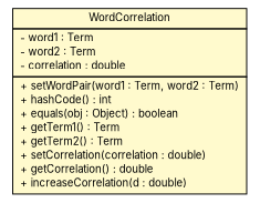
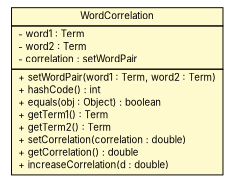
  digraph {
    nodesep=0.25
    ranksep=0.5
    fontname=Inter
-   n1 [fontcolor=black fontname=Inter fontsize=10.0 label=<<table title="tud.iir.classification.WordCorrelation" border="0" cellborder="1" cellspacing="0" cellpadding="2" port="p" bgcolor="lemonChiffon" href="./WordCorrelation.html"> 		<tr><td><table border="0" cellspacing="0" cellpadding="1"> <tr><td align="center" balign="center"> WordCorrelation </td></tr> 		</table></td></tr> 		<tr><td><table border="0" cellspacing="0" cellpadding="1"> <tr><td align="left" balign="left"> - word1 : Term </td></tr> <tr><td align="left" balign="left"> - word2 : Term </td></tr> <tr><td align="left" balign="left"> - correlation : double </td></tr> 		</table></td></tr> 		<tr><td><table border="0" cellspacing="0" cellpadding="1"> <tr><td align="left" balign="left"> + setWordPair(word1 : Term, word2 : Term) </td></tr> <tr><td align="left" balign="left"> + hashCode() : int </td></tr> <tr><td align="left" balign="left"> + equals(obj : Object) : boolean </td></tr> <tr><td align="left" balign="left"> + getTerm1() : Term </td></tr> <tr><td align="left" balign="left"> + getTerm2() : Term </td></tr> <tr><td align="left" balign="left"> + setCorrelation(correlation : double) </td></tr> <tr><td align="left" balign="left"> + getCorrelation() : double </td></tr> <tr><td align="left" balign="left"> + increaseCorrelation(d : double) </td></tr> 		</table></td></tr> 		</table>> shape=plaintext]
+   n1 [fontcolor=black fontname=Inter fontsize=10.0 label=<<table title="tud.iir.classification.WordCorrelation" border="0" cellborder="1" cellspacing="0" cellpadding="2" port="p" bgcolor="lemonChiffon" href="./WordCorrelation.html"> 		<tr><td><table border="0" cellspacing="0" cellpadding="1"> <tr><td align="center" balign="center"> WordCorrelation </td></tr> 		</table></td></tr> 		<tr><td><table border="0" cellspacing="0" cellpadding="1"> <tr><td align="left" balign="left"> - word1 : Term </td></tr> <tr><td align="left" balign="left"> - word2 : Term </td></tr> <tr><td align="left" balign="left"> - correlation : setWordPair </td></tr> 		</table></td></tr> 		<tr><td><table border="0" cellspacing="0" cellpadding="1"> <tr><td align="left" balign="left"> + setWordPair(word1 : Term, word2 : Term) </td></tr> <tr><td align="left" balign="left"> + hashCode() : int </td></tr> <tr><td align="left" balign="left"> + equals(obj : Object) : boolean </td></tr> <tr><td align="left" balign="left"> + getTerm1() : Term </td></tr> <tr><td align="left" balign="left"> + getTerm2() : Term </td></tr> <tr><td align="left" balign="left"> + setCorrelation(correlation : double) </td></tr> <tr><td align="left" balign="left"> + getCorrelation() : double </td></tr> <tr><td align="left" balign="left"> + increaseCorrelation(d : double) </td></tr> 		</table></td></tr> 		</table>> shape=plaintext]
  }
